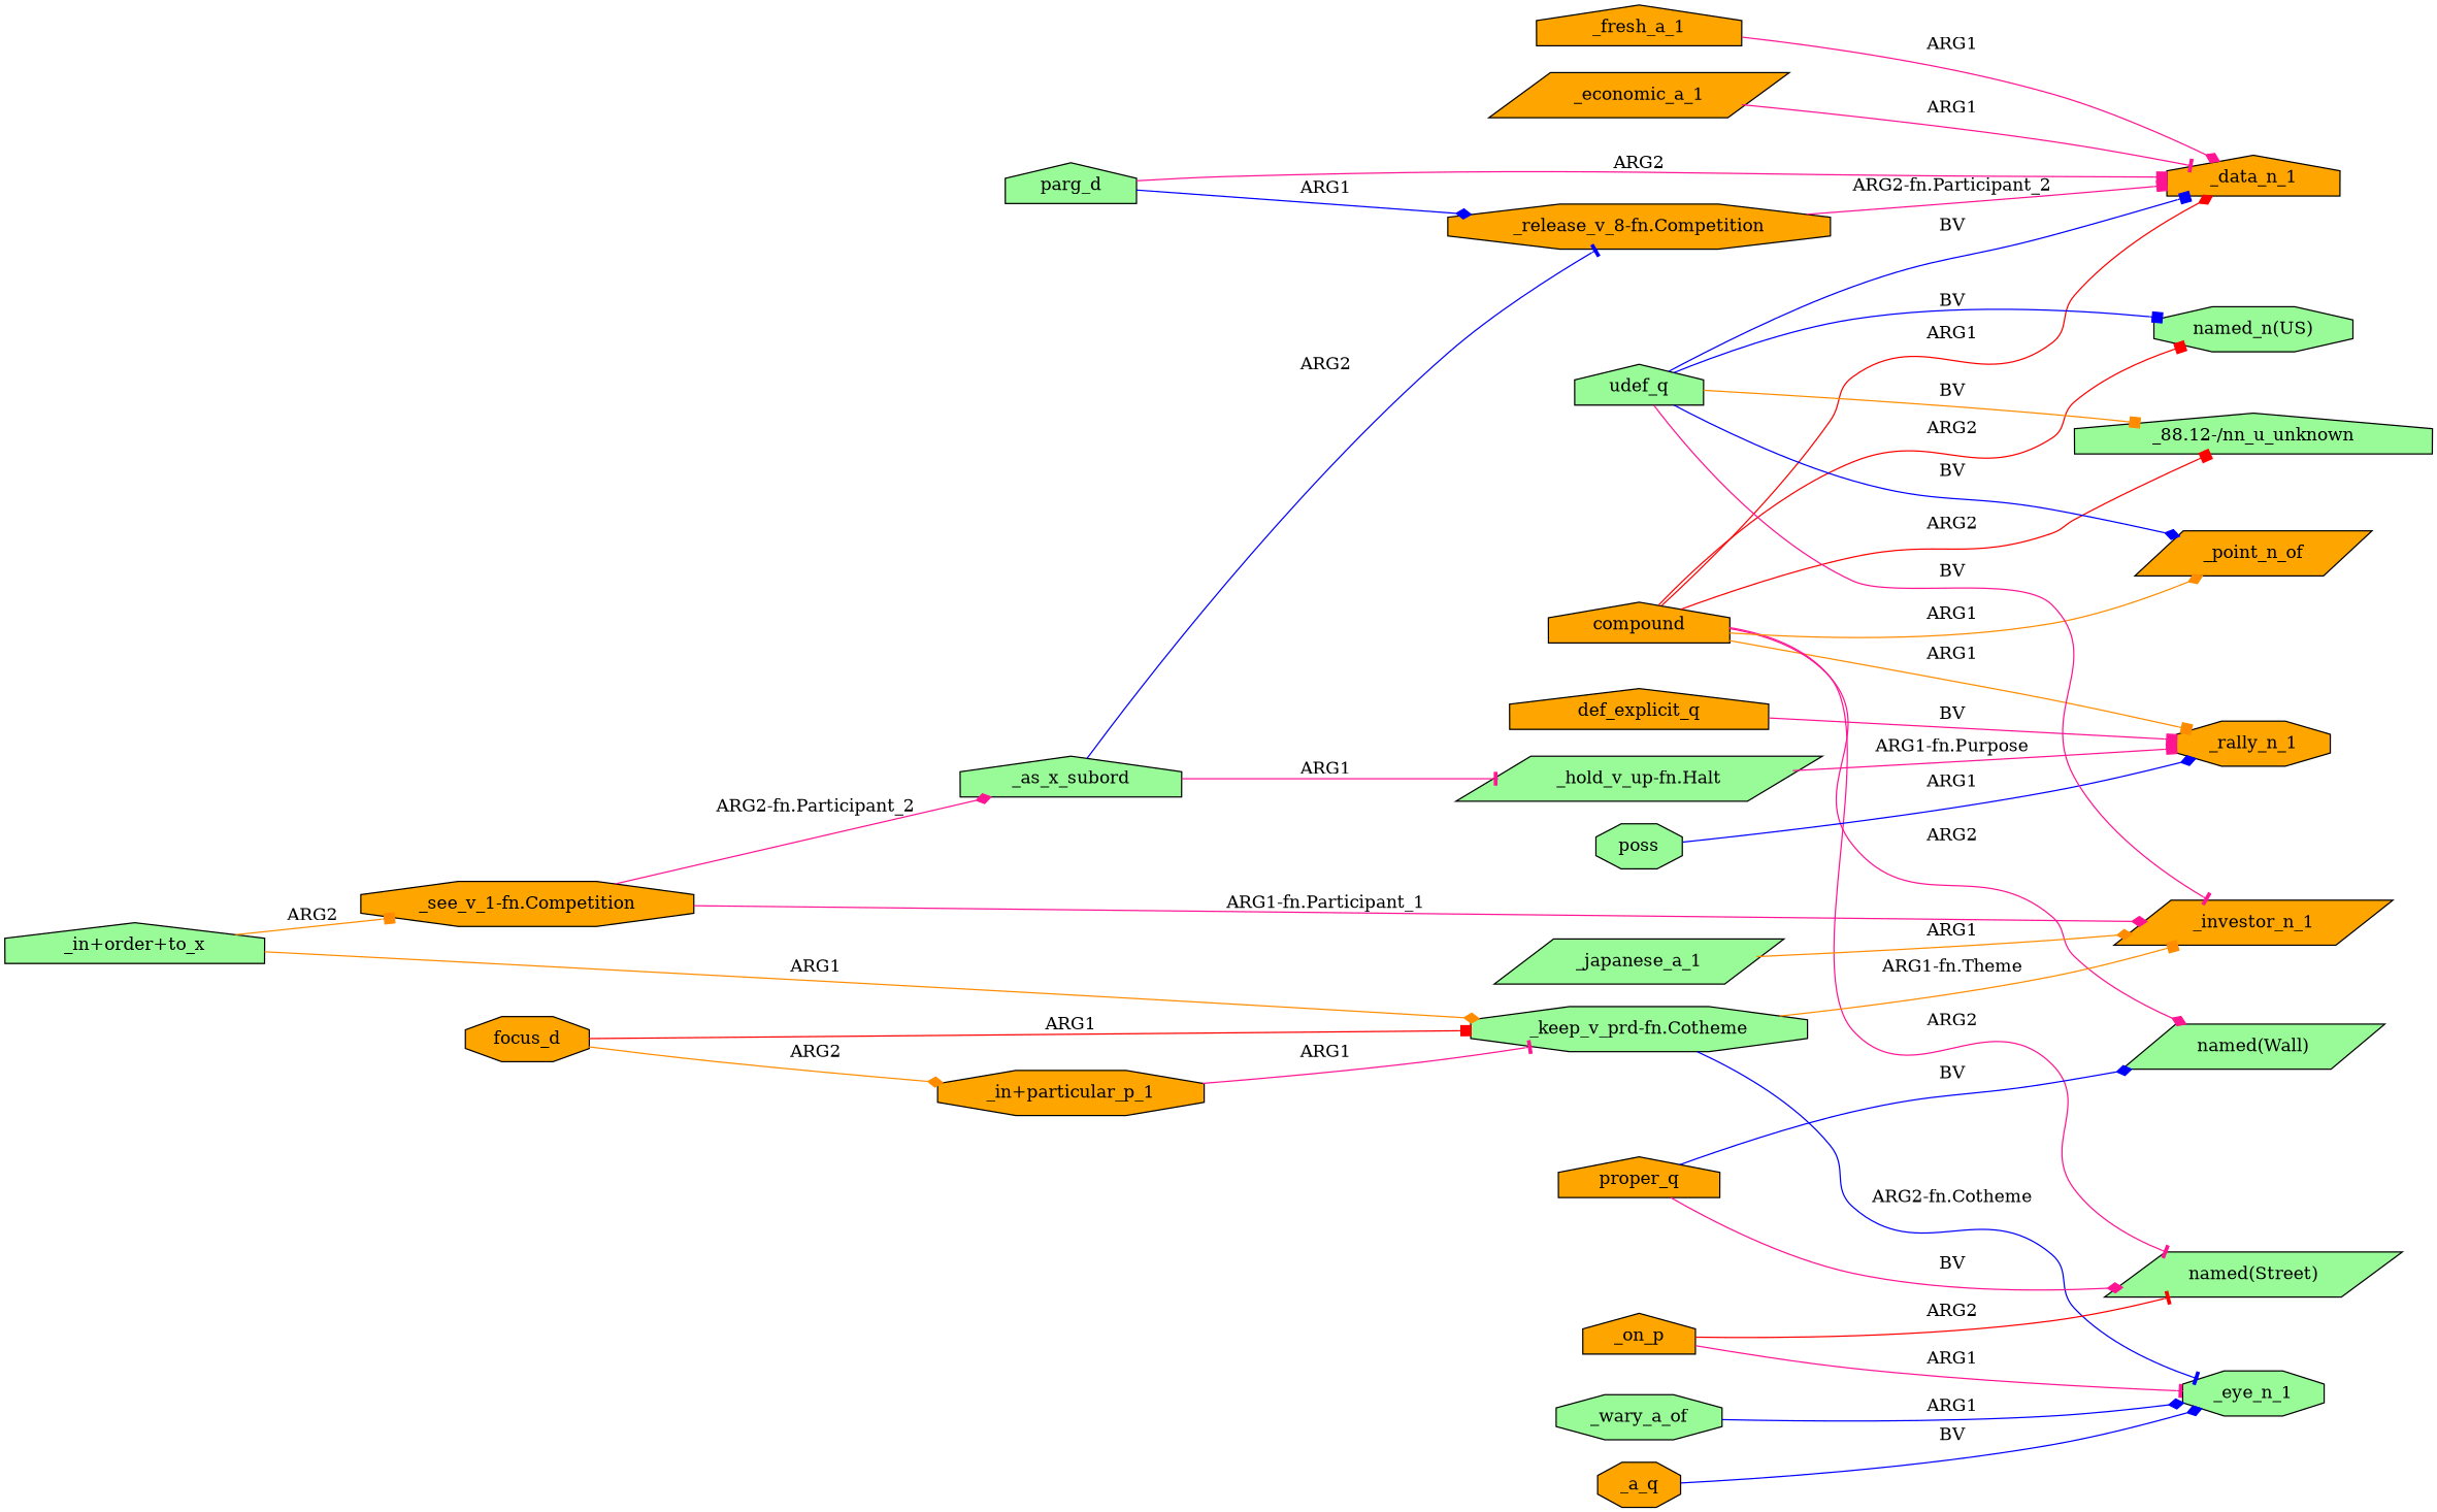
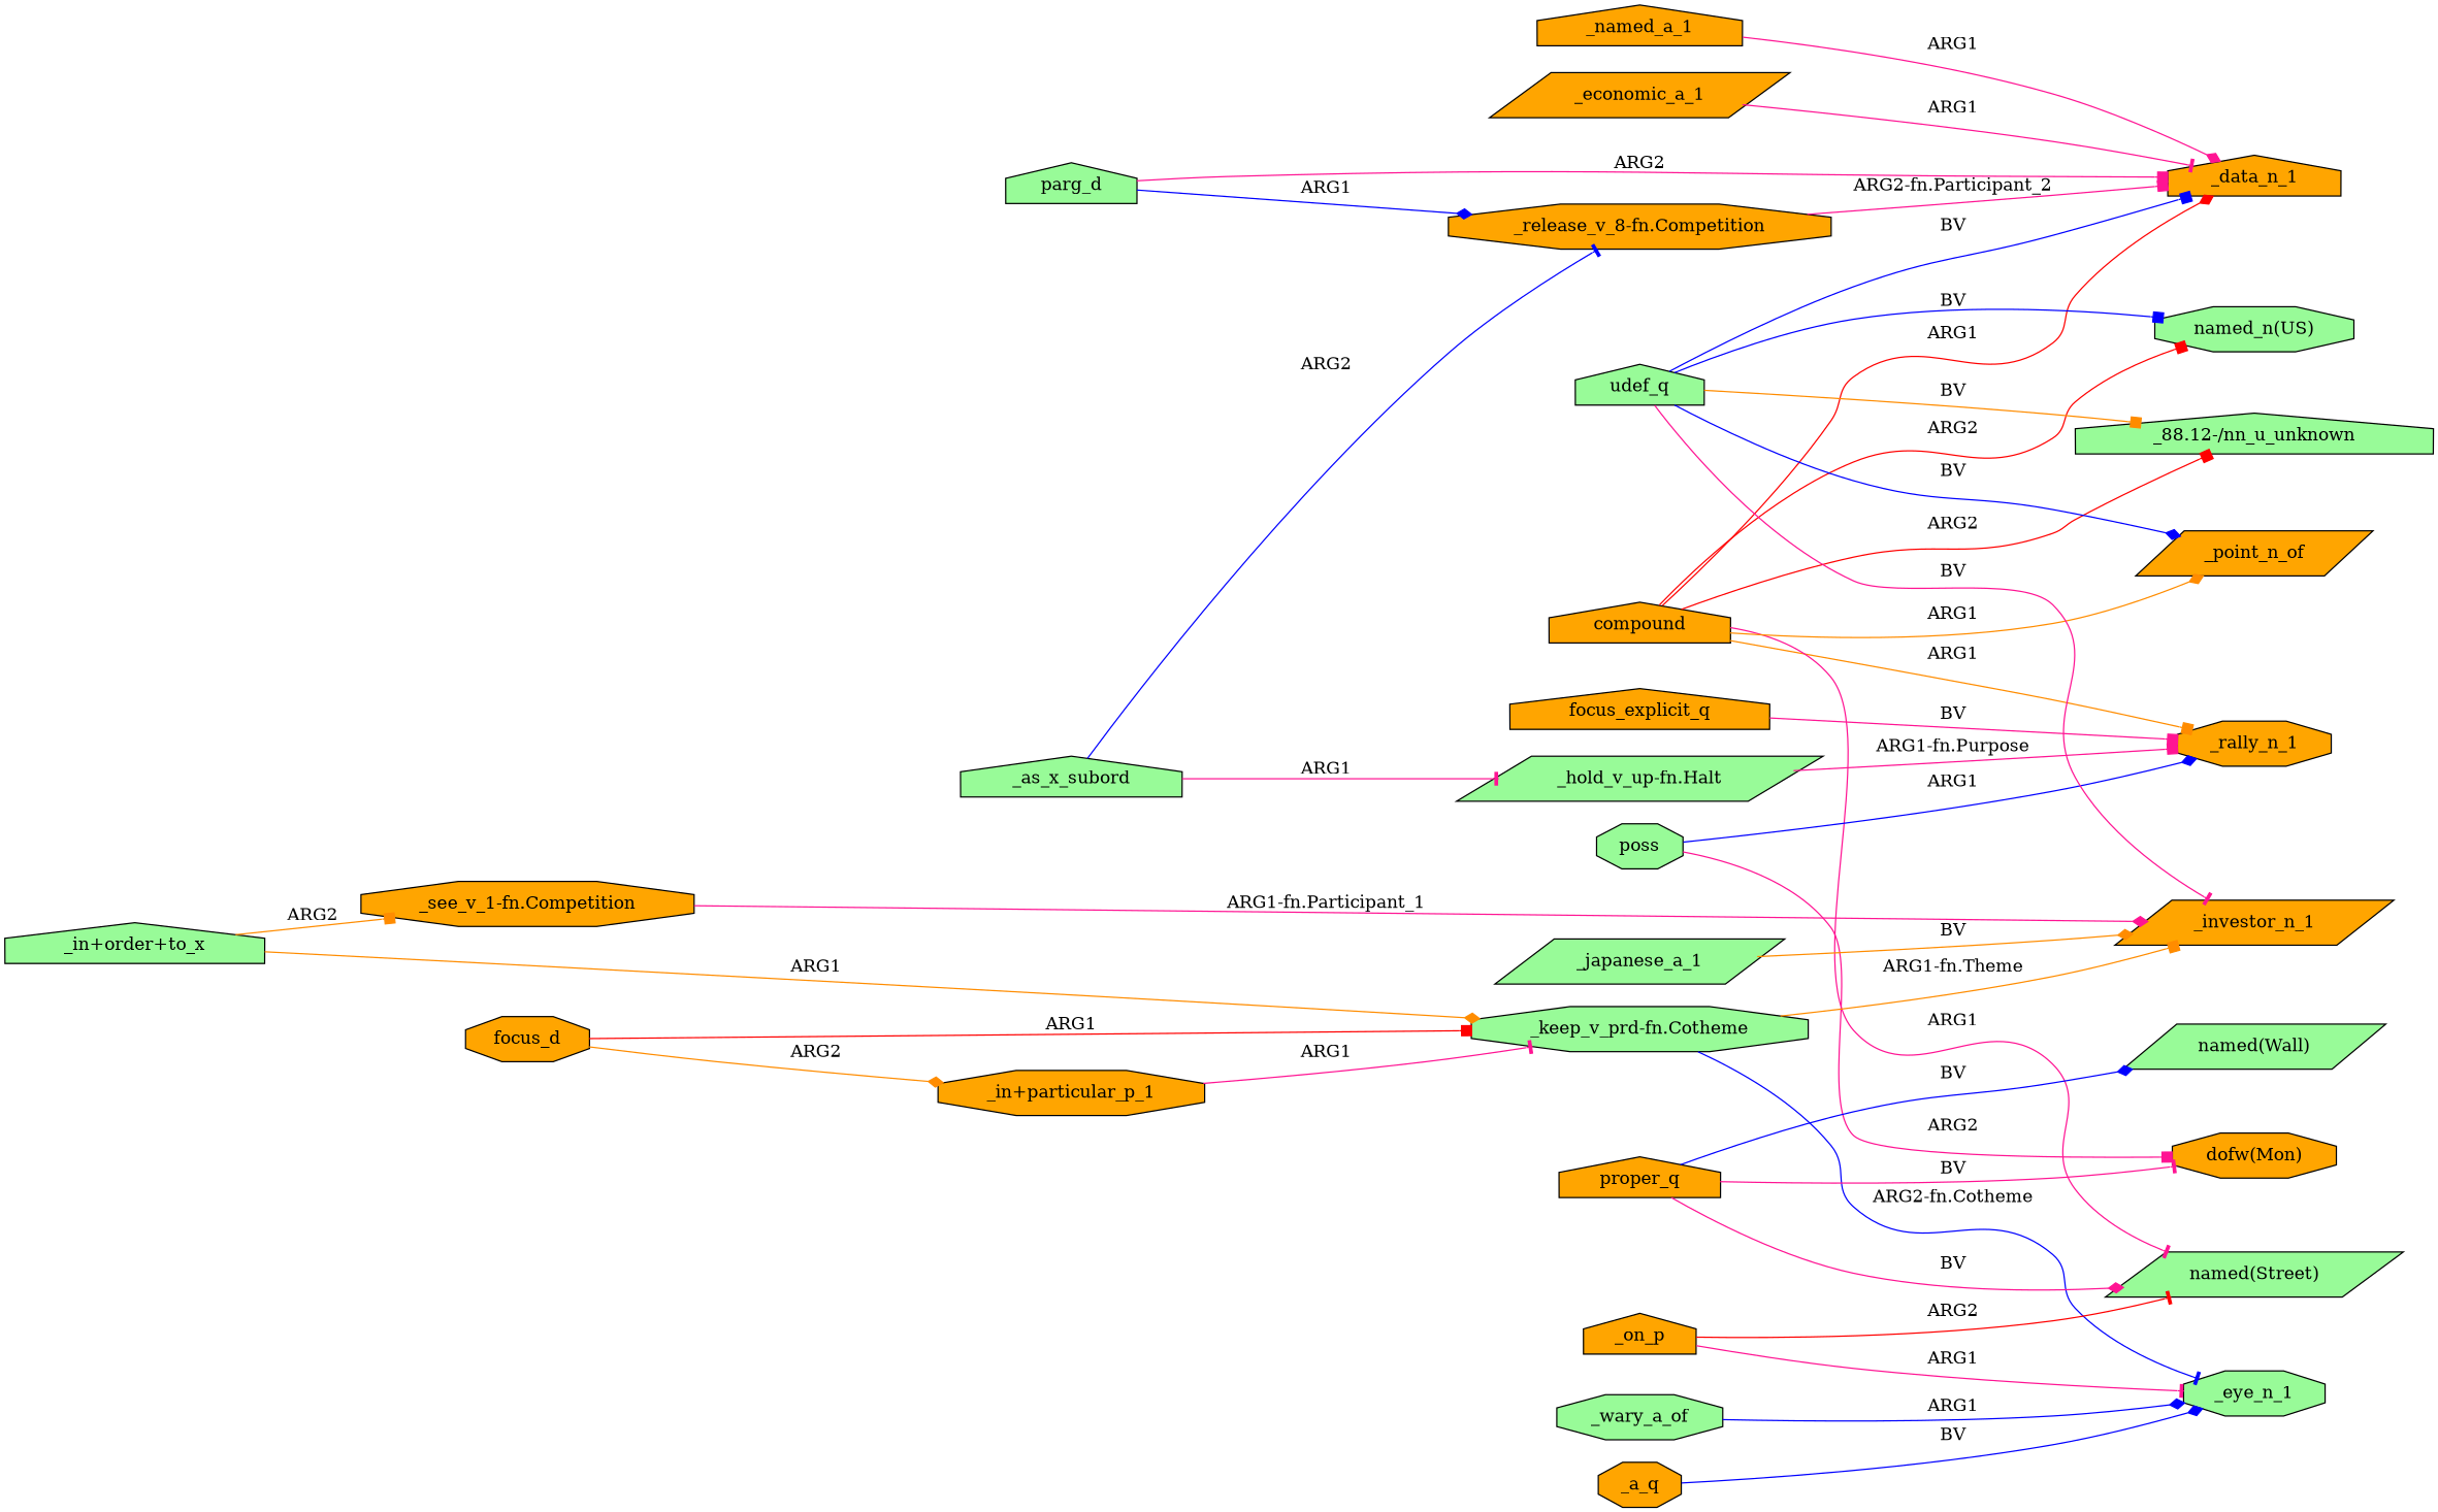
  digraph {
    rankdir=LR
    node [fillcolor=orange shape=octagon style=filled]
    edge [arrowhead=diamond color=deeppink]
    _as_x_subord [fillcolor=palegreen shape=house]
    "_see_v_1-fn.Competition"
    _investor_n_1 [shape=parallelogram]
    "_hold_v_up-fn.Halt" [fillcolor=palegreen shape=parallelogram]
    n5 [label="_release_v_8-fn.Competition"]
    _rally_n_1
    _data_n_1 [shape=house]
    compound [shape=house]
    "named(Street)" [fillcolor=palegreen shape=parallelogram]
    "_88.12-/nn_u_unknown" [fillcolor=palegreen shape=house]
    "named(Wall)" [fillcolor=palegreen shape=parallelogram]
    _point_n_of [shape=parallelogram]
    "named_n(US)" [fillcolor=palegreen]
    poss [fillcolor=palegreen]
-   _fresh_a_1 [shape=house]
+   "dofw(Mon)"
+   _fresh_a_1 [shape=house label=_named_a_1]
    _economic_a_1 [shape=parallelogram]
    focus_d
    "_in+particular_p_1"
    "_keep_v_prd-fn.Cotheme" [fillcolor=palegreen]
    _eye_n_1 [fillcolor=palegreen]
    _on_p [shape=house]
    udef_q [fillcolor=palegreen shape=house]
    _a_q
    parg_d [fillcolor=palegreen shape=house]
    proper_q [shape=house]
    "_in+order+to_x" [fillcolor=palegreen shape=house]
-   def_explicit_q [shape=house]
+   def_explicit_q [shape=house label=focus_explicit_q]
    _wary_a_of [fillcolor=palegreen]
    _japanese_a_1 [fillcolor=palegreen shape=parallelogram]
    _as_x_subord -> "_hold_v_up-fn.Halt" [arrowhead=tee label=ARG1]
    _as_x_subord -> n5 [arrowhead=tee color=blue label=ARG2]
-   "_see_v_1-fn.Competition" -> _as_x_subord [label="ARG2-fn.Participant_2"]
    "_see_v_1-fn.Competition" -> _investor_n_1 [label="ARG1-fn.Participant_1"]
    "_hold_v_up-fn.Halt" -> _rally_n_1 [arrowhead=box label="ARG1-fn.Purpose"]
    n5 -> _data_n_1 [arrowhead=box label="ARG2-fn.Participant_2"]
    compound -> _rally_n_1 [arrowhead=box color=darkorange label=ARG1]
    compound -> _data_n_1 [color=red label=ARG1]
-   compound -> "named(Street)" [arrowhead=tee label=ARG2]
+   compound -> "named(Street)" [arrowhead=tee label=ARG1]
    compound -> "_88.12-/nn_u_unknown" [arrowhead=box color=red label=ARG2]
-   compound -> "named(Wall)" [label=ARG2]
    compound -> _point_n_of [color=darkorange label=ARG1]
    compound -> "named_n(US)" [arrowhead=box color=red label=ARG2]
    poss -> _rally_n_1 [color=blue label=ARG1]
+   poss -> "dofw(Mon)" [arrowhead=box label=ARG2]
    _fresh_a_1 -> _data_n_1 [label=ARG1]
    _economic_a_1 -> _data_n_1 [arrowhead=tee label=ARG1]
    focus_d -> "_in+particular_p_1" [color=darkorange label=ARG2]
    focus_d -> "_keep_v_prd-fn.Cotheme" [arrowhead=box color=red label=ARG1]
    "_in+particular_p_1" -> "_keep_v_prd-fn.Cotheme" [arrowhead=tee label=ARG1]
    "_keep_v_prd-fn.Cotheme" -> _investor_n_1 [arrowhead=box color=darkorange label="ARG1-fn.Theme"]
    "_keep_v_prd-fn.Cotheme" -> _eye_n_1 [arrowhead=tee color=blue label="ARG2-fn.Cotheme"]
    _on_p -> "named(Street)" [arrowhead=tee color=red label=ARG2]
    _on_p -> _eye_n_1 [arrowhead=tee label=ARG1]
    udef_q -> _investor_n_1 [arrowhead=tee label=BV]
    udef_q -> _data_n_1 [arrowhead=box color=blue label=BV]
    udef_q -> "_88.12-/nn_u_unknown" [arrowhead=box color=darkorange label=BV]
    udef_q -> _point_n_of [color=blue label=BV]
    udef_q -> "named_n(US)" [arrowhead=box color=blue label=BV]
    _a_q -> _eye_n_1 [color=blue label=BV]
    parg_d -> n5 [color=blue label=ARG1]
    parg_d -> _data_n_1 [arrowhead=box label=ARG2]
    proper_q -> "named(Street)" [label=BV]
    proper_q -> "named(Wall)" [color=blue label=BV]
+   proper_q -> "dofw(Mon)" [arrowhead=tee label=BV]
    "_in+order+to_x" -> "_see_v_1-fn.Competition" [arrowhead=box color=darkorange label=ARG2]
    "_in+order+to_x" -> "_keep_v_prd-fn.Cotheme" [color=darkorange label=ARG1]
    def_explicit_q -> _rally_n_1 [arrowhead=box label=BV]
    _wary_a_of -> _eye_n_1 [color=blue label=ARG1]
-   _japanese_a_1 -> _investor_n_1 [color=darkorange label=ARG1]
+   _japanese_a_1 -> _investor_n_1 [color=darkorange label=BV]
  }
